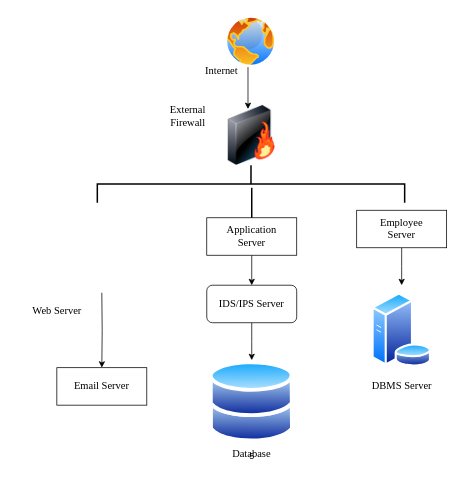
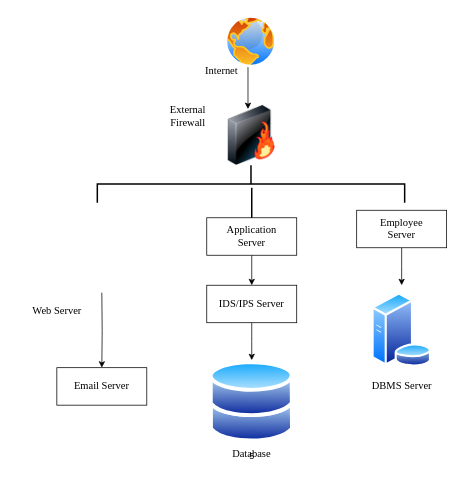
  <mxCell id="0" />
  <mxCell id="1" parent="0" />
  <mxCell id="2" style="edgeStyle=orthogonalEdgeStyle;rounded=0;orthogonalLoop=1;jettySize=auto;html=1;exitX=0.5;exitY=1;exitDx=0;exitDy=0;entryX=0.5;entryY=0;entryDx=0;entryDy=0;" parent="1" edge="1"><mxGeometry relative="1" as="geometry"><mxPoint x="330" y="85" as="sourcePoint" /><mxPoint x="330" y="145" as="targetPoint" /><Array as="points"><mxPoint x="330.5" y="145" /><mxPoint x="330.5" y="145" /></Array></mxGeometry></mxCell>
  <mxCell id="3" value="" style="edgeStyle=orthogonalEdgeStyle;rounded=0;orthogonalLoop=1;jettySize=auto;html=1;" parent="1" source="4" target="12" edge="1"><mxGeometry relative="1" as="geometry" /></mxCell>
  <mxCell id="4" value="" style="rounded=0;whiteSpace=wrap;html=1;" parent="1" vertex="1"><mxGeometry x="275" y="290" width="120" height="50" as="geometry" /></mxCell>
  <mxCell id="5" value="" style="edgeStyle=orthogonalEdgeStyle;rounded=0;orthogonalLoop=1;jettySize=auto;html=1;" parent="1" source="6" edge="1"><mxGeometry relative="1" as="geometry"><mxPoint x="535" y="380" as="targetPoint" /></mxGeometry></mxCell>
  <mxCell id="6" value="" style="rounded=0;whiteSpace=wrap;html=1;" parent="1" vertex="1"><mxGeometry x="475" y="280" width="120" height="50" as="geometry" /></mxCell>
  <mxCell id="7" style="edgeStyle=orthogonalEdgeStyle;rounded=0;orthogonalLoop=1;jettySize=auto;html=1;" parent="1" target="10" edge="1"><mxGeometry relative="1" as="geometry"><mxPoint x="135" y="390" as="sourcePoint" /></mxGeometry></mxCell>
  <mxCell id="8" value="" style="strokeWidth=2;html=1;shape=mxgraph.flowchart.annotation_2;align=left;labelPosition=right;pointerEvents=1;direction=south;" parent="1" vertex="1"><mxGeometry x="129" y="220" width="410" height="50" as="geometry" /></mxCell>
  <mxCell id="9" value="" style="line;strokeWidth=2;direction=south;html=1;" parent="1" vertex="1"><mxGeometry x="330" y="250" width="10" height="40" as="geometry" /></mxCell>
  <mxCell id="10" value="&lt;font style=&quot;font-size: 14px;&quot; face=&quot;Verdana&quot;&gt;Email Server&lt;/font&gt;" style="rounded=0;whiteSpace=wrap;html=1;" parent="1" vertex="1"><mxGeometry x="75" y="490" width="120" height="50" as="geometry" /></mxCell>
  <mxCell id="11" value="" style="edgeStyle=orthogonalEdgeStyle;rounded=0;orthogonalLoop=1;jettySize=auto;html=1;" parent="1" source="12" edge="1"><mxGeometry relative="1" as="geometry"><mxPoint x="335" y="480" as="targetPoint" /></mxGeometry></mxCell>
- <mxCell id="12" value="&lt;font face=&quot;Verdana&quot; style=&quot;font-size: 14px;&quot;&gt;IDS/IPS Server&lt;/font&gt;" style="whiteSpace=wrap;html=1;rounded=1;" parent="1" vertex="1"><mxGeometry x="275" y="380" width="120" height="50" as="geometry" /></mxCell>
+ <mxCell id="12" value="&lt;font face=&quot;Verdana&quot; style=&quot;font-size: 14px;&quot;&gt;IDS/IPS Server&lt;/font&gt;" style="rounded=0;whiteSpace=wrap;html=1;" parent="1" vertex="1"><mxGeometry x="275" y="380" width="120" height="50" as="geometry" /></mxCell>
  <mxCell id="13" value="&lt;font face=&quot;Verdana&quot; style=&quot;font-size: 14px;&quot;&gt;Internet&lt;/font&gt;" style="text;html=1;strokeColor=none;fillColor=none;align=center;verticalAlign=middle;whiteSpace=wrap;rounded=0;" parent="1" vertex="1"><mxGeometry x="260" y="80" width="70" height="30" as="geometry" /></mxCell>
  <mxCell id="14" value="&lt;font style=&quot;font-size: 14px;&quot; face=&quot;Verdana&quot;&gt;External Firewall&lt;/font&gt;" style="text;html=1;strokeColor=none;fillColor=none;align=center;verticalAlign=middle;whiteSpace=wrap;rounded=0;" parent="1" vertex="1"><mxGeometry x="220" y="140" width="60" height="30" as="geometry" /></mxCell>
  <mxCell id="15" value="&lt;font face=&quot;Verdana&quot; style=&quot;font-size: 14px;&quot;&gt;Application Server&lt;/font&gt;" style="text;html=1;strokeColor=none;fillColor=none;align=center;verticalAlign=middle;whiteSpace=wrap;rounded=0;" parent="1" vertex="1"><mxGeometry x="305" y="300" width="60" height="30" as="geometry" /></mxCell>
  <mxCell id="16" value="&lt;font face=&quot;Verdana&quot; style=&quot;font-size: 14px;&quot;&gt;Employee Server&lt;/font&gt;" style="text;html=1;strokeColor=none;fillColor=none;align=center;verticalAlign=middle;whiteSpace=wrap;rounded=0;" parent="1" vertex="1"><mxGeometry x="505" y="290" width="60" height="30" as="geometry" /></mxCell>
  <mxCell id="17" value="5" style="image;aspect=fixed;perimeter=ellipsePerimeter;html=1;align=center;shadow=0;dashed=0;spacingTop=3;image=img/lib/active_directory/databases.svg;" parent="1" vertex="1"><mxGeometry x="278.37" y="480" width="113.27" height="111" as="geometry" /></mxCell>
  <mxCell id="18" value="&lt;font style=&quot;font-size: 14px;&quot; face=&quot;Verdana&quot;&gt;Database&lt;/font&gt;" style="text;html=1;strokeColor=none;fillColor=none;align=center;verticalAlign=middle;whiteSpace=wrap;rounded=0;" parent="1" vertex="1"><mxGeometry x="305" y="591" width="60" height="30" as="geometry" /></mxCell>
  <mxCell id="19" value="" style="image;aspect=fixed;perimeter=ellipsePerimeter;html=1;align=center;shadow=0;dashed=0;spacingTop=3;image=img/lib/active_directory/database_server.svg;" parent="1" vertex="1"><mxGeometry x="494.5" y="390" width="81" height="98.78" as="geometry" /></mxCell>
  <mxCell id="20" value="&lt;font face=&quot;Verdana&quot; style=&quot;font-size: 14px;&quot;&gt;DBMS Server&lt;/font&gt;" style="text;html=1;align=center;verticalAlign=middle;resizable=0;points=[];autosize=1;strokeColor=none;fillColor=none;" parent="1" vertex="1"><mxGeometry x="475" y="500" width="120" height="30" as="geometry" /></mxCell>
  <mxCell id="21" value="" style="shape=image;html=1;verticalAlign=top;verticalLabelPosition=bottom;labelBackgroundColor=#ffffff;imageAspect=0;aspect=fixed;image=https://cdn1.iconfinder.com/data/icons/cloud-72/64/universal-access-sever-internet-user-connection-world-128.png" parent="1" vertex="1"><mxGeometry x="75" y="280" width="119.5" height="119.5" as="geometry" /></mxCell>
  <mxCell id="22" value="&lt;font style=&quot;font-size: 14px;&quot; face=&quot;Verdana&quot;&gt;Web Server&lt;/font&gt;" style="text;html=1;align=center;verticalAlign=middle;resizable=0;points=[];autosize=1;strokeColor=none;fillColor=none;" parent="1" vertex="1"><mxGeometry x="20" y="399.5" width="110" height="30" as="geometry" /></mxCell>
  <mxCell id="23" value="" style="image;aspect=fixed;perimeter=ellipsePerimeter;html=1;align=center;shadow=0;dashed=0;spacingTop=3;image=img/lib/active_directory/internet_globe.svg;" parent="1" vertex="1"><mxGeometry x="299" width="70" height="70" as="geometry" y="20" /></mxCell>
  <mxCell id="24" value="" style="image;html=1;image=img/lib/clip_art/networking/Firewall-page1_128x128.png" parent="1" vertex="1"><mxGeometry x="295" y="140" width="80" height="80" as="geometry" /></mxCell>
